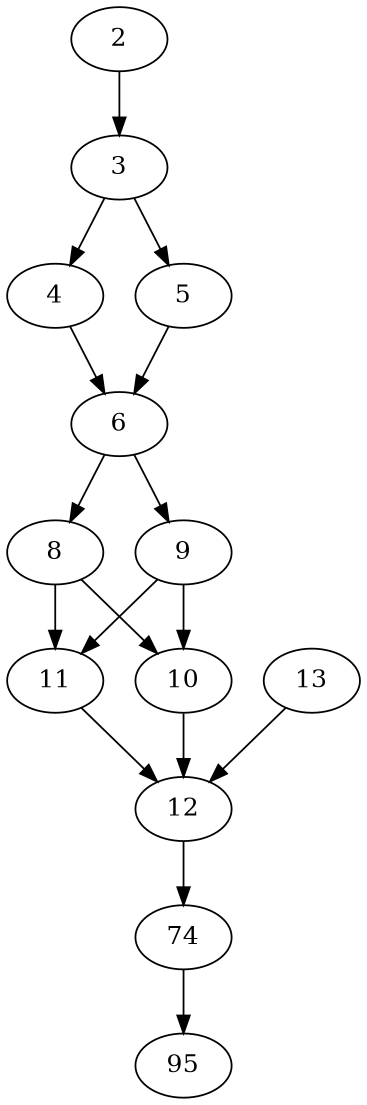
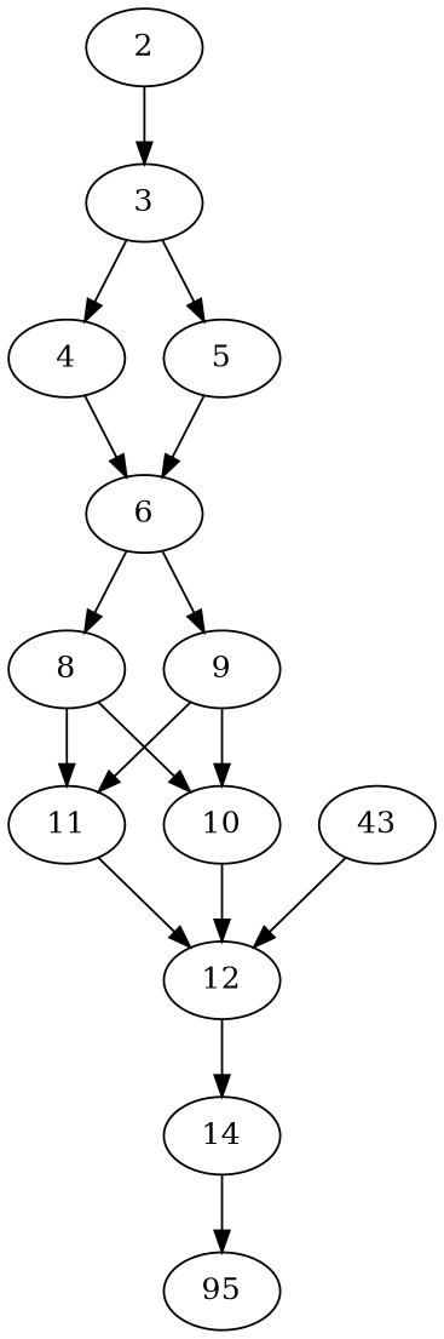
  digraph {
    node [alpha=0.18]
    3 [alpha=0.11 expect_size=24790016]
    4 [expect_size=8881152]
    5 [alpha=0.16 expect_size=10779648]
    6 [alpha=0.17 expect_size=20658176]
    2 [alpha=0.08 expect_size=10977280]
    8 [alpha=0.05 expect_size=39086080]
    9 [alpha=0.00 expect_size=38012928]
    10 [alpha=0.13 expect_size=21968896]
    11 [alpha=0.09 expect_size=48964608]
    12 [alpha=0.19 expect_size=30701568]
-   14 [alpha=0.16 expect_size=28647424 label=74]
-   13 [alpha=0.08 expect_size=50124800]
+   14 [alpha=0.16 expect_size=28647424]
+   13 [alpha=0.08 expect_size=50124800 label=43]
    n13 [expect_size=23041024 label=95]
    3 -> 4
    3 -> 5
    4 -> 6
    5 -> 6
    6 -> 8
    6 -> 9
    2 -> 3
    8 -> 10
    8 -> 11
    9 -> 10
    9 -> 11
    10 -> 12
    11 -> 12
    12 -> 14
    14 -> n13
    13 -> 12
  }
